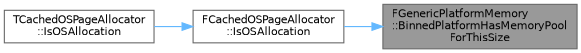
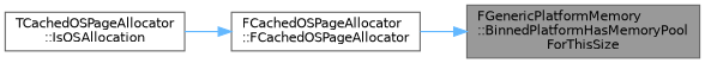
  digraph {
    rankdir=RL
    node [color=grey40 fillcolor=white fontname=Helvetica fontsize=10 shape=box style=filled]
    edge [color=steelblue1 dir=back fontname=Helvetica fontsize=10 labelfontname=Helvetica labelfontsize=10 style=solid]
    n1 [color=gray40 fillcolor=grey60 fontcolor=black height=0.2 label="FGenericPlatformMemory\l::BinnedPlatformHasMemoryPool\lForThisSize" width=0.4]
-   n2 [height=0.2 label="FCachedOSPageAllocator\l::IsOSAllocation" width=0.4]
+   n2 [height=0.2 label="FCachedOSPageAllocator\l::FCachedOSPageAllocator" width=0.4]
    n3 [height=0.2 label="TCachedOSPageAllocator\l::IsOSAllocation" width=0.4]
    n1 -> n2
    n2 -> n3
  }
